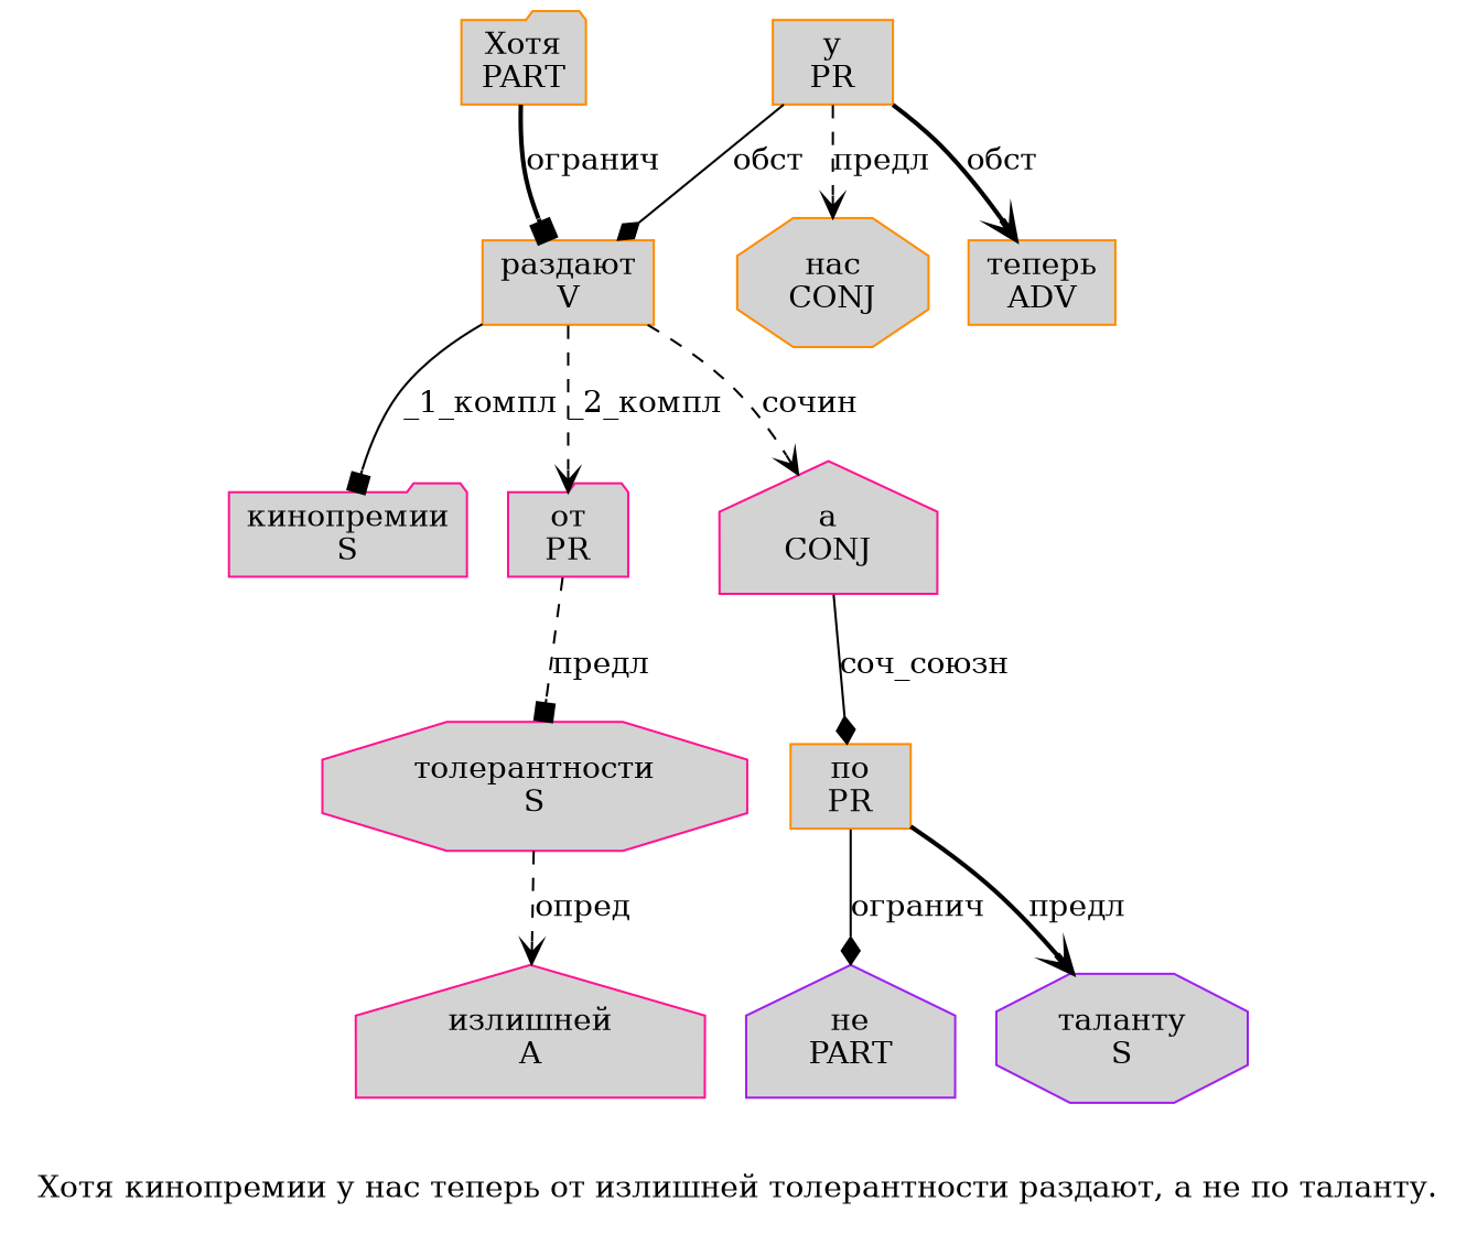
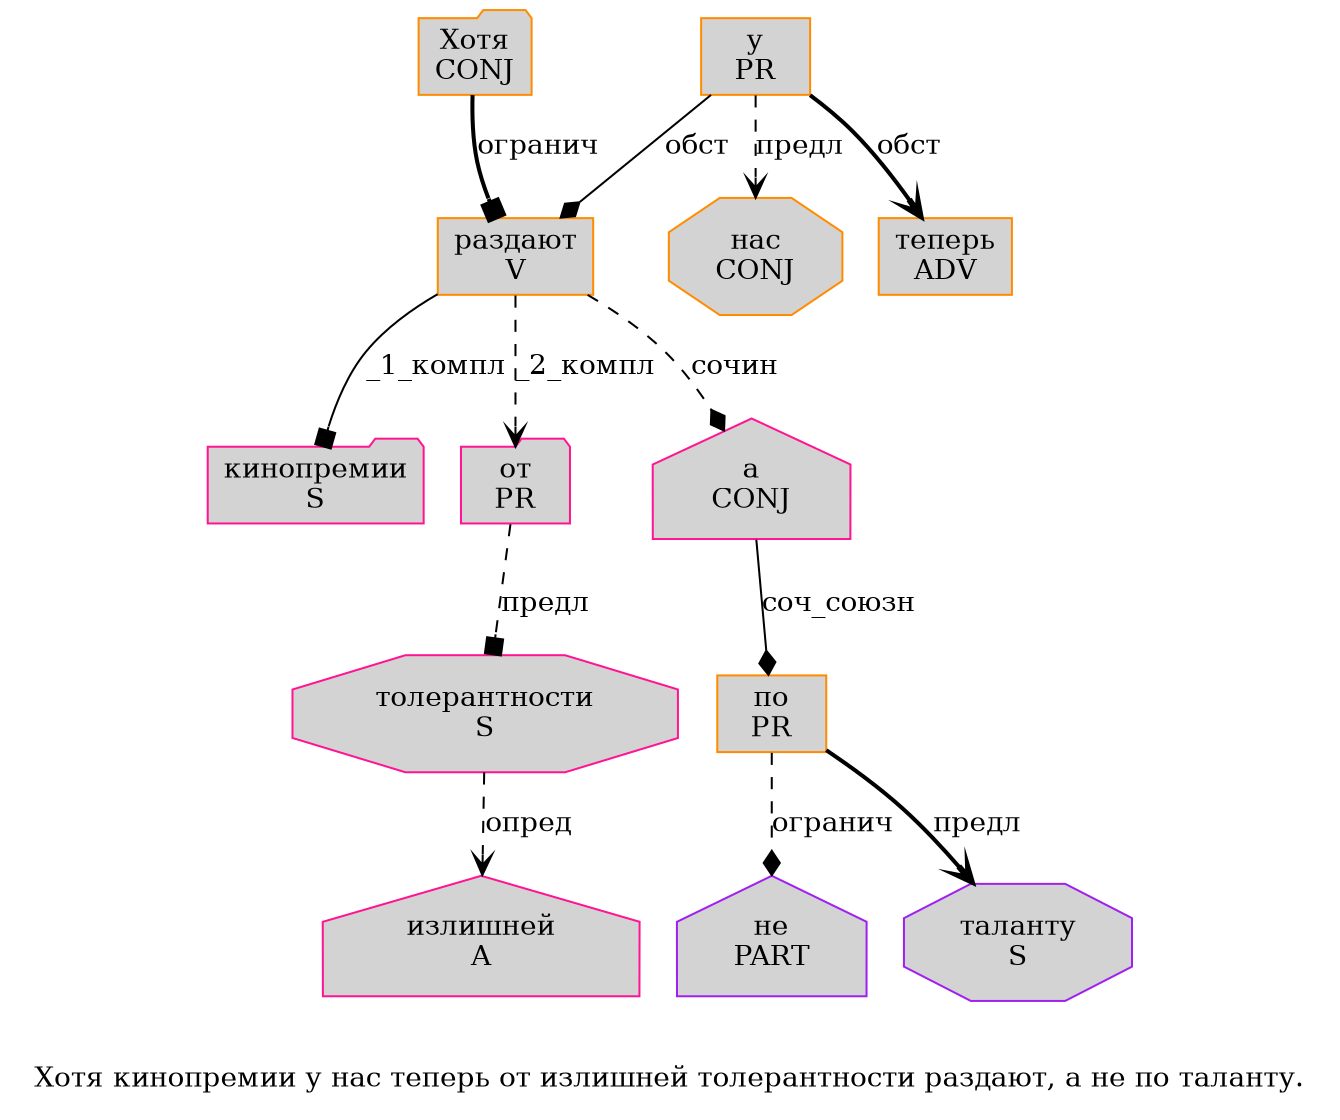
  digraph {
    label="Хотя кинопремии у нас теперь от излишней толерантности раздают, а не по таланту."
    node [color=darkorange fillcolor=lightgray penwidth=1 shape=box style=filled]
    edge [arrowhead=vee style=dashed]
-   n1 [label="Хотя\nPART" shape=folder]
+   n1 [label="Хотя\nCONJ" shape=folder]
    n2 [label="раздают\nV"]
    n3 [color=deeppink label="кинопремии\nS" shape=folder]
    n4 [color=deeppink label="от\nPR" shape=folder]
    n5 [color=deeppink label="а\nCONJ" shape=house]
    n6 [label="у\nPR"]
    n7 [label="нас\nCONJ" shape=octagon]
    n8 [label="теперь\nADV"]
    n9 [color=deeppink label="толерантности\nS" shape=octagon]
    n10 [color=deeppink label="излишней\nA" shape=house]
    n11 [label="по\nPR"]
    n12 [color=purple label="не\nPART" shape=house]
    n13 [color=purple label="таланту\nS" shape=octagon]
    n1 -> n2 [arrowhead=box label="огранич" style=bold]
    n2 -> n3 [arrowhead=box label="_1_компл" style=solid]
    n2 -> n4 [label="_2_компл"]
-   n2 -> n5 [label="сочин"]
+   n2 -> n5 [arrowhead=diamond label="сочин"]
    n4 -> n9 [arrowhead=box label="предл"]
    n5 -> n11 [arrowhead=diamond label="соч_союзн" style=solid]
    n6 -> n2 [arrowhead=diamond label="обст" style=solid]
    n6 -> n7 [label="предл"]
    n6 -> n8 [label="обст" style=bold]
    n9 -> n10 [label="опред"]
-   n11 -> n12 [arrowhead=diamond label="огранич" style=solid]
+   n11 -> n12 [arrowhead=diamond label="огранич"]
    n11 -> n13 [label="предл" style=bold]
  }
